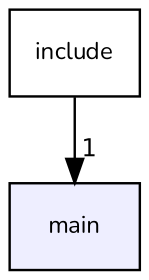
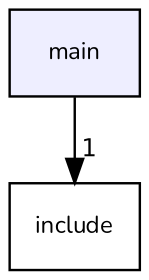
  digraph {
    compound=true
    fontname=Nunito
    node [fontname=Nunito fontsize=10 shape=box]
    n1 [fillcolor="#eeeeff" label=main pencolor=black style=filled]
    n2 [label=include]
-   n2 -> n1 [headlabel=1 labeldistance=1.5 labelfontname=Helvetica labelfontsize=10 fontname=Nunito]
+   n1 -> n2 [headlabel=1 labeldistance=1.5 labelfontname=Helvetica labelfontsize=10 fontname=Nunito]
  }
